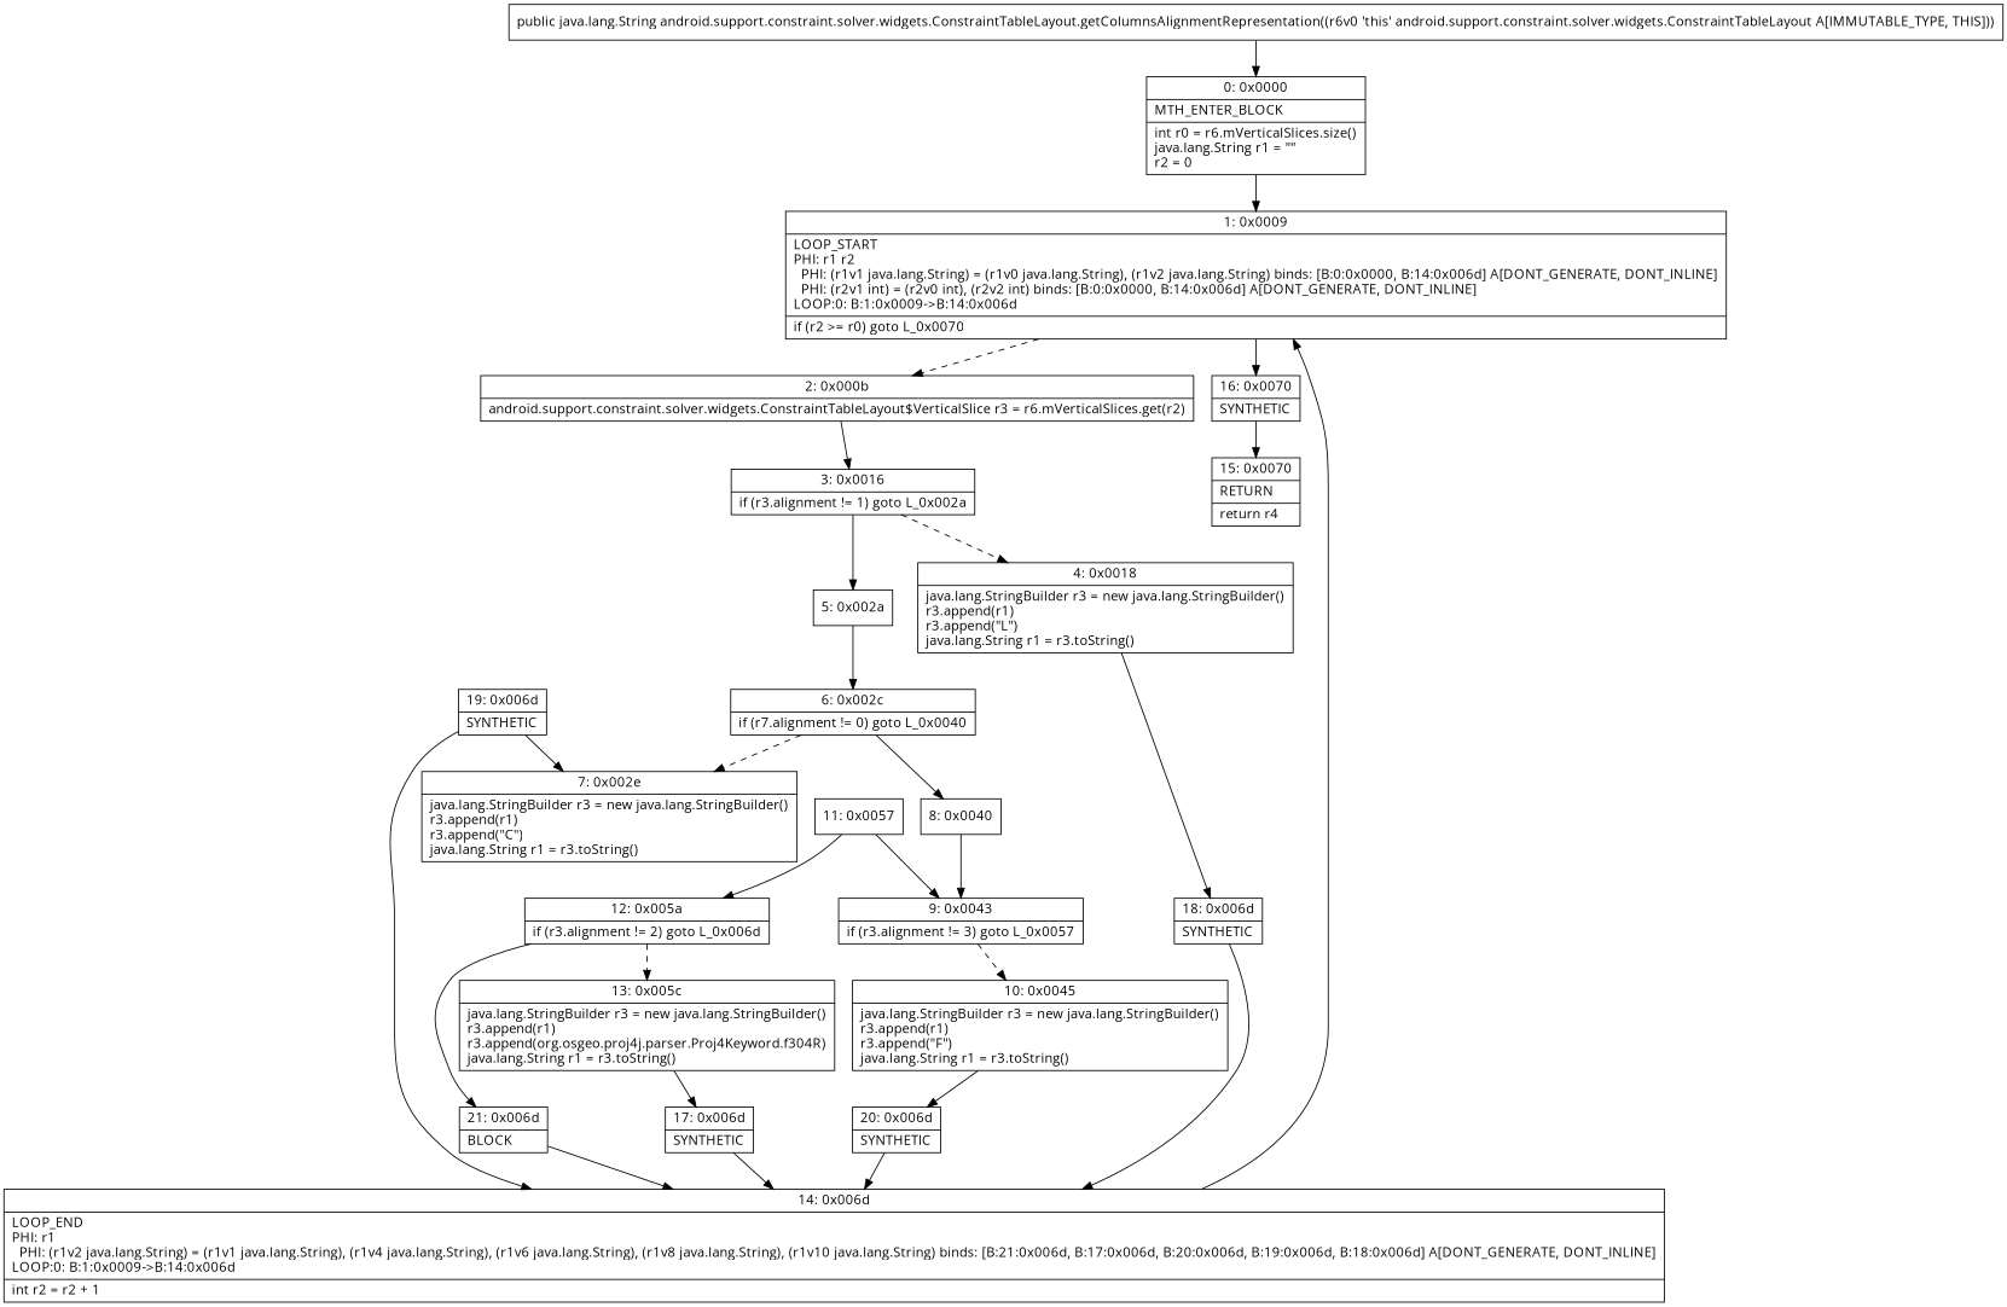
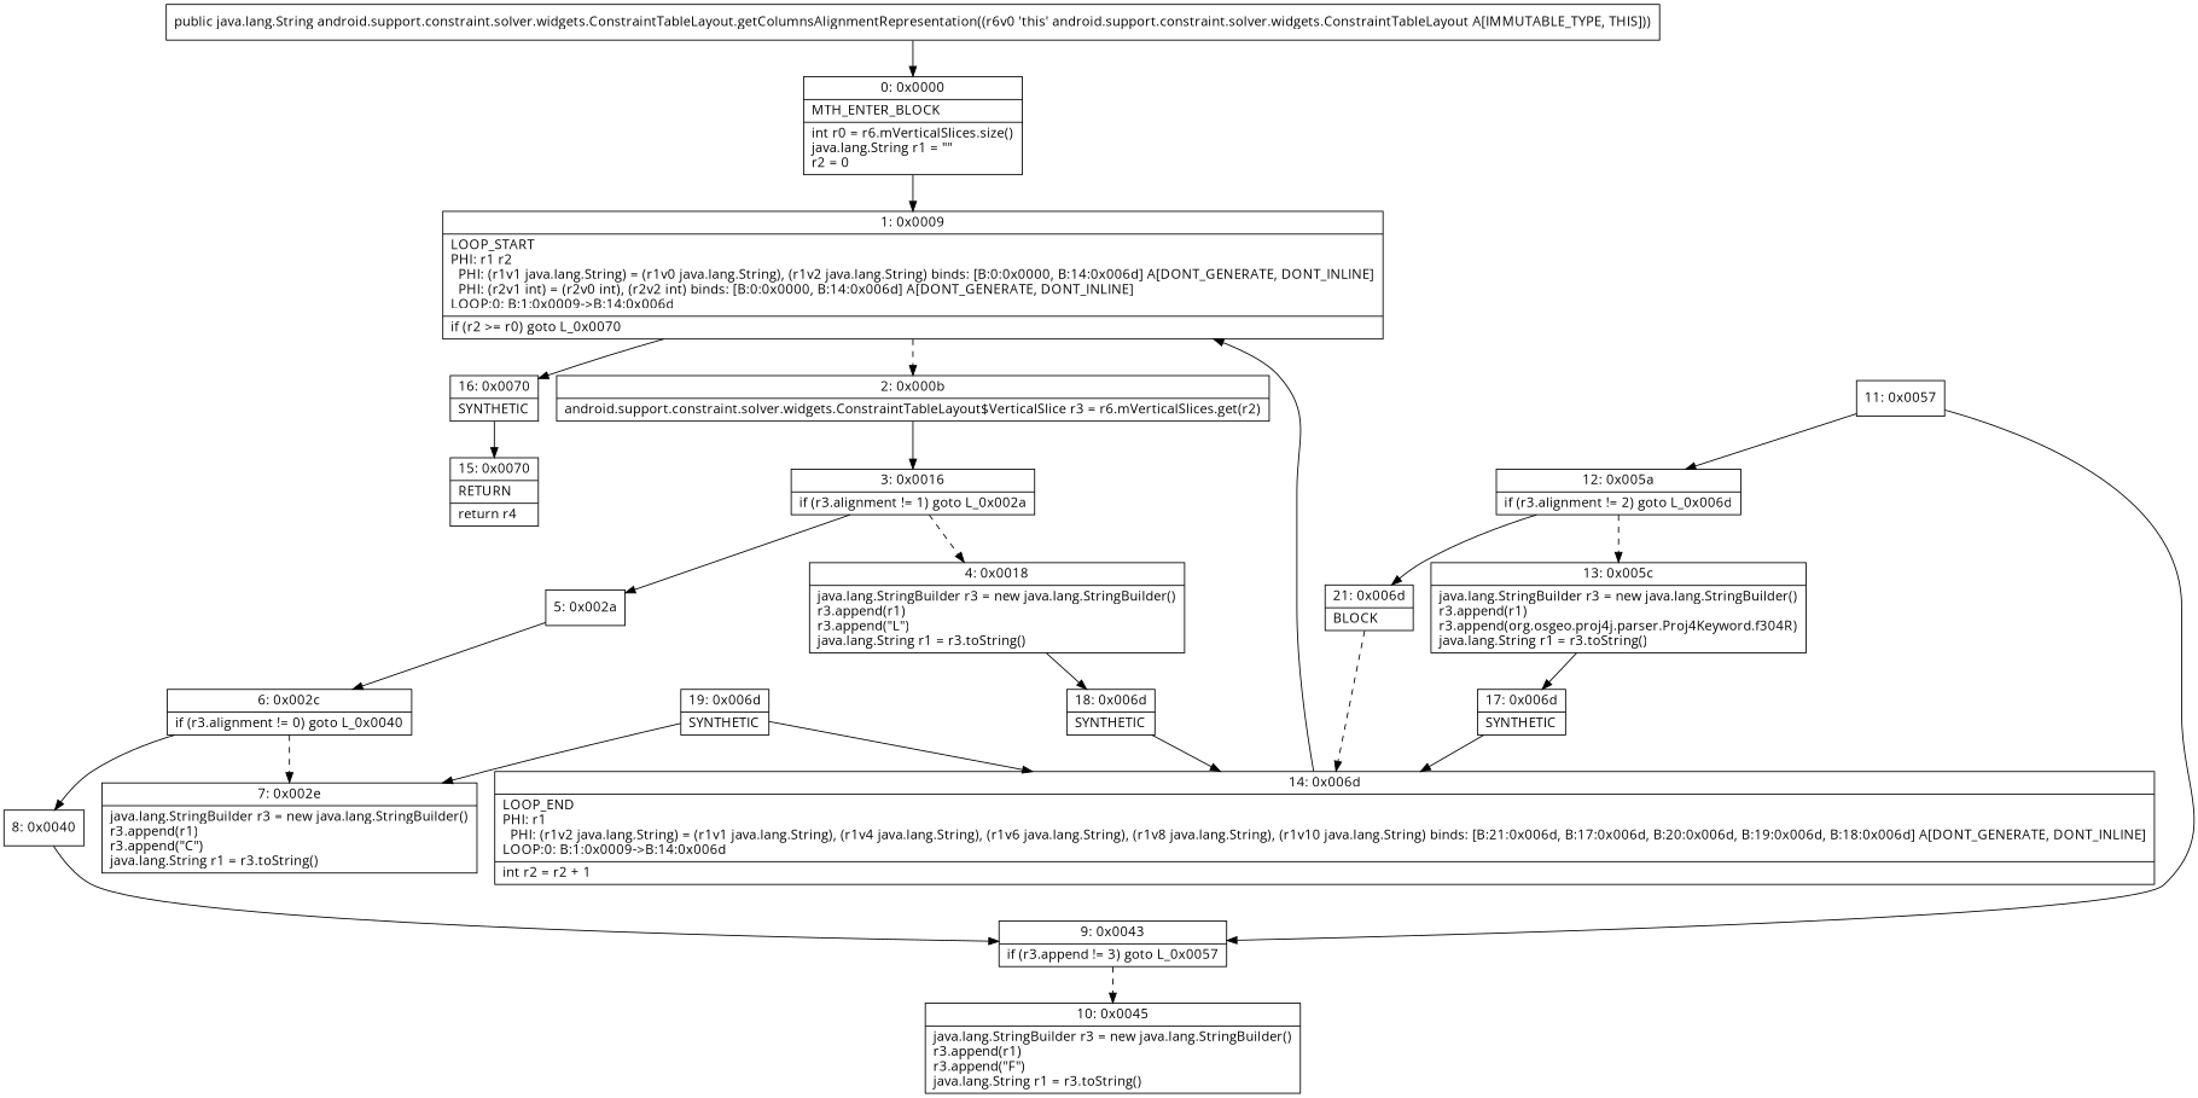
  digraph {
    fontname="Open Sans"
    node [fontname="Open Sans" shape=record]
    edge [fontname="Open Sans"]
    n1 [label="{0\:\ 0x0000|MTH_ENTER_BLOCK\l|int r0 = r6.mVerticalSlices.size()\ljava.lang.String r1 = \"\"\lr2 = 0\l}"]
    n2 [label="{1\:\ 0x0009|LOOP_START\lPHI: r1 r2 \l  PHI: (r1v1 java.lang.String) = (r1v0 java.lang.String), (r1v2 java.lang.String) binds: [B:0:0x0000, B:14:0x006d] A[DONT_GENERATE, DONT_INLINE]\l  PHI: (r2v1 int) = (r2v0 int), (r2v2 int) binds: [B:0:0x0000, B:14:0x006d] A[DONT_GENERATE, DONT_INLINE]\lLOOP:0: B:1:0x0009\-\>B:14:0x006d\l|if (r2 \>= r0) goto L_0x0070\l}"]
    n3 [label="{2\:\ 0x000b|android.support.constraint.solver.widgets.ConstraintTableLayout$VerticalSlice r3 = r6.mVerticalSlices.get(r2)\l}"]
    n4 [label="{16\:\ 0x0070|SYNTHETIC\l}"]
    n5 [label="{3\:\ 0x0016|if (r3.alignment != 1) goto L_0x002a\l}"]
    n6 [label="{15\:\ 0x0070|RETURN\l|return r4\l}"]
    n7 [label="{4\:\ 0x0018|java.lang.StringBuilder r3 = new java.lang.StringBuilder()\lr3.append(r1)\lr3.append(\"L\")\ljava.lang.String r1 = r3.toString()\l}"]
    n8 [label="{5\:\ 0x002a}"]
    n9 [label="{18\:\ 0x006d|SYNTHETIC\l}"]
-   n10 [label="{6\:\ 0x002c|if (r7.alignment != 0) goto L_0x0040\l}"]
+   n10 [label="{6\:\ 0x002c|if (r3.alignment != 0) goto L_0x0040\l}"]
    n11 [label="{14\:\ 0x006d|LOOP_END\lPHI: r1 \l  PHI: (r1v2 java.lang.String) = (r1v1 java.lang.String), (r1v4 java.lang.String), (r1v6 java.lang.String), (r1v8 java.lang.String), (r1v10 java.lang.String) binds: [B:21:0x006d, B:17:0x006d, B:20:0x006d, B:19:0x006d, B:18:0x006d] A[DONT_GENERATE, DONT_INLINE]\lLOOP:0: B:1:0x0009\-\>B:14:0x006d\l|int r2 = r2 + 1\l}"]
    n12 [label="{7\:\ 0x002e|java.lang.StringBuilder r3 = new java.lang.StringBuilder()\lr3.append(r1)\lr3.append(\"C\")\ljava.lang.String r1 = r3.toString()\l}"]
    n13 [label="{8\:\ 0x0040}"]
-   n14 [label="{9\:\ 0x0043|if (r3.alignment != 3) goto L_0x0057\l}"]
+   n14 [label="{9\:\ 0x0043|if (r3.append != 3) goto L_0x0057\l}"]
    n15 [label="{19\:\ 0x006d|SYNTHETIC\l}"]
    n16 [label="{10\:\ 0x0045|java.lang.StringBuilder r3 = new java.lang.StringBuilder()\lr3.append(r1)\lr3.append(\"F\")\ljava.lang.String r1 = r3.toString()\l}"]
-   n17 [label="{20\:\ 0x006d|SYNTHETIC\l}"]
    n18 [label="{11\:\ 0x0057}"]
    n19 [label="{12\:\ 0x005a|if (r3.alignment != 2) goto L_0x006d\l}"]
    n20 [label="{13\:\ 0x005c|java.lang.StringBuilder r3 = new java.lang.StringBuilder()\lr3.append(r1)\lr3.append(org.osgeo.proj4j.parser.Proj4Keyword.f304R)\ljava.lang.String r1 = r3.toString()\l}"]
    n21 [label="{21\:\ 0x006d|BLOCK\l}"]
    n22 [label="{17\:\ 0x006d|SYNTHETIC\l}"]
    n23 [label="{public java.lang.String android.support.constraint.solver.widgets.ConstraintTableLayout.getColumnsAlignmentRepresentation((r6v0 'this' android.support.constraint.solver.widgets.ConstraintTableLayout A[IMMUTABLE_TYPE, THIS])) }"]
    n1 -> n2
    n2 -> n3 [style=dashed]
    n2 -> n4
    n3 -> n5
    n4 -> n6
    n5 -> n7 [style=dashed]
    n5 -> n8
    n7 -> n9
    n8 -> n10
    n9 -> n11
    n10 -> n12 [style=dashed]
    n10 -> n13
    n11 -> n2
    n13 -> n14
    n14 -> n16 [style=dashed]
    n15 -> n11
    n15 -> n12
-   n16 -> n17
-   n17 -> n11
    n18 -> n14
    n18 -> n19
    n19 -> n20 [style=dashed]
    n19 -> n21
    n20 -> n22
-   n21 -> n11
+   n21 -> n11 [style=dashed]
    n22 -> n11
    n23 -> n1
  }
